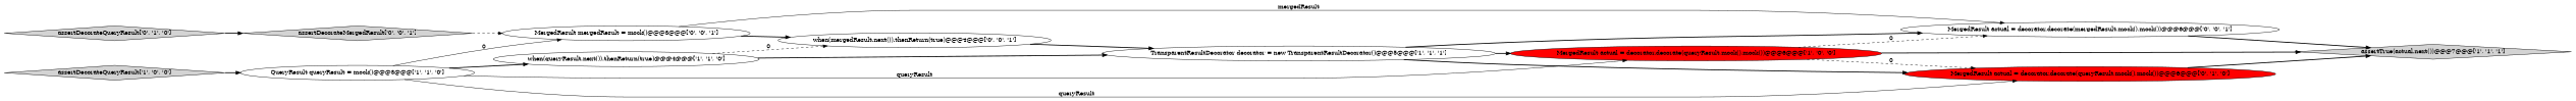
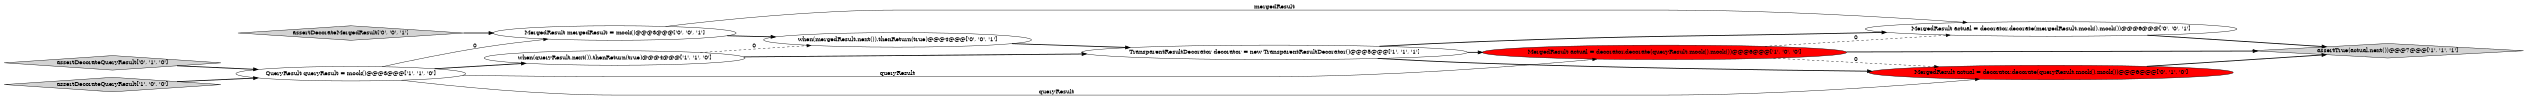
  digraph {
    rankdir=LR
    node [fillcolor=white shape=ellipse style=filled]
    edge [style=bold]
    n1 [label="TransparentResultDecorator decorator = new TransparentResultDecorator()@@@5@@@['1', '1', '1']"]
    n2 [fillcolor=red label="MergedResult actual = decorator.decorate(queryResult,mock(),mock())@@@6@@@['1', '0', '0']"]
    n3 [label="MergedResult actual = decorator.decorate(mergedResult,mock(),mock())@@@6@@@['0', '0', '1']"]
    n4 [fillcolor=red label="MergedResult actual = decorator.decorate(queryResult,mock(),mock())@@@6@@@['0', '1', '0']"]
    n5 [fillcolor=lightgray label="assertTrue(actual.next())@@@7@@@['1', '1', '1']" shape=diamond]
    n6 [label="when(queryResult.next()).thenReturn(true)@@@4@@@['1', '1', '0']"]
    n7 [label="when(mergedResult.next()).thenReturn(true)@@@4@@@['0', '0', '1']"]
    n8 [fillcolor=lightgray label="assertDecorateQueryResult['0', '1', '0']" shape=diamond]
    n9 [label="QueryResult queryResult = mock()@@@3@@@['1', '1', '0']"]
    n10 [label="MergedResult mergedResult = mock()@@@3@@@['0', '0', '1']"]
    n11 [fillcolor=lightgray label="assertDecorateQueryResult['1', '0', '0']" shape=diamond]
    n12 [fillcolor=lightgray label="assertDecorateMergedResult['0', '0', '1']" shape=diamond]
    n1 -> n2
    n1 -> n3
    n1 -> n4
    n2 -> n3 [label=0 style=dashed]
    n2 -> n4 [label=0 style=dashed]
    n2 -> n5
    n3 -> n5
    n4 -> n5
    n6 -> n1
    n6 -> n7 [label=0 style=dashed]
    n7 -> n1
-   n8 -> n12
+   n8 -> n9
    n9 -> n2 [label=queryResult style=solid]
    n9 -> n4 [label=queryResult style=solid]
    n9 -> n6
    n9 -> n10 [label=0 style=solid]
    n10 -> n3 [label=mergedResult style=solid]
    n10 -> n7
    n11 -> n9
-   n12 -> n10 [style=dashed]
+   n12 -> n10
  }
